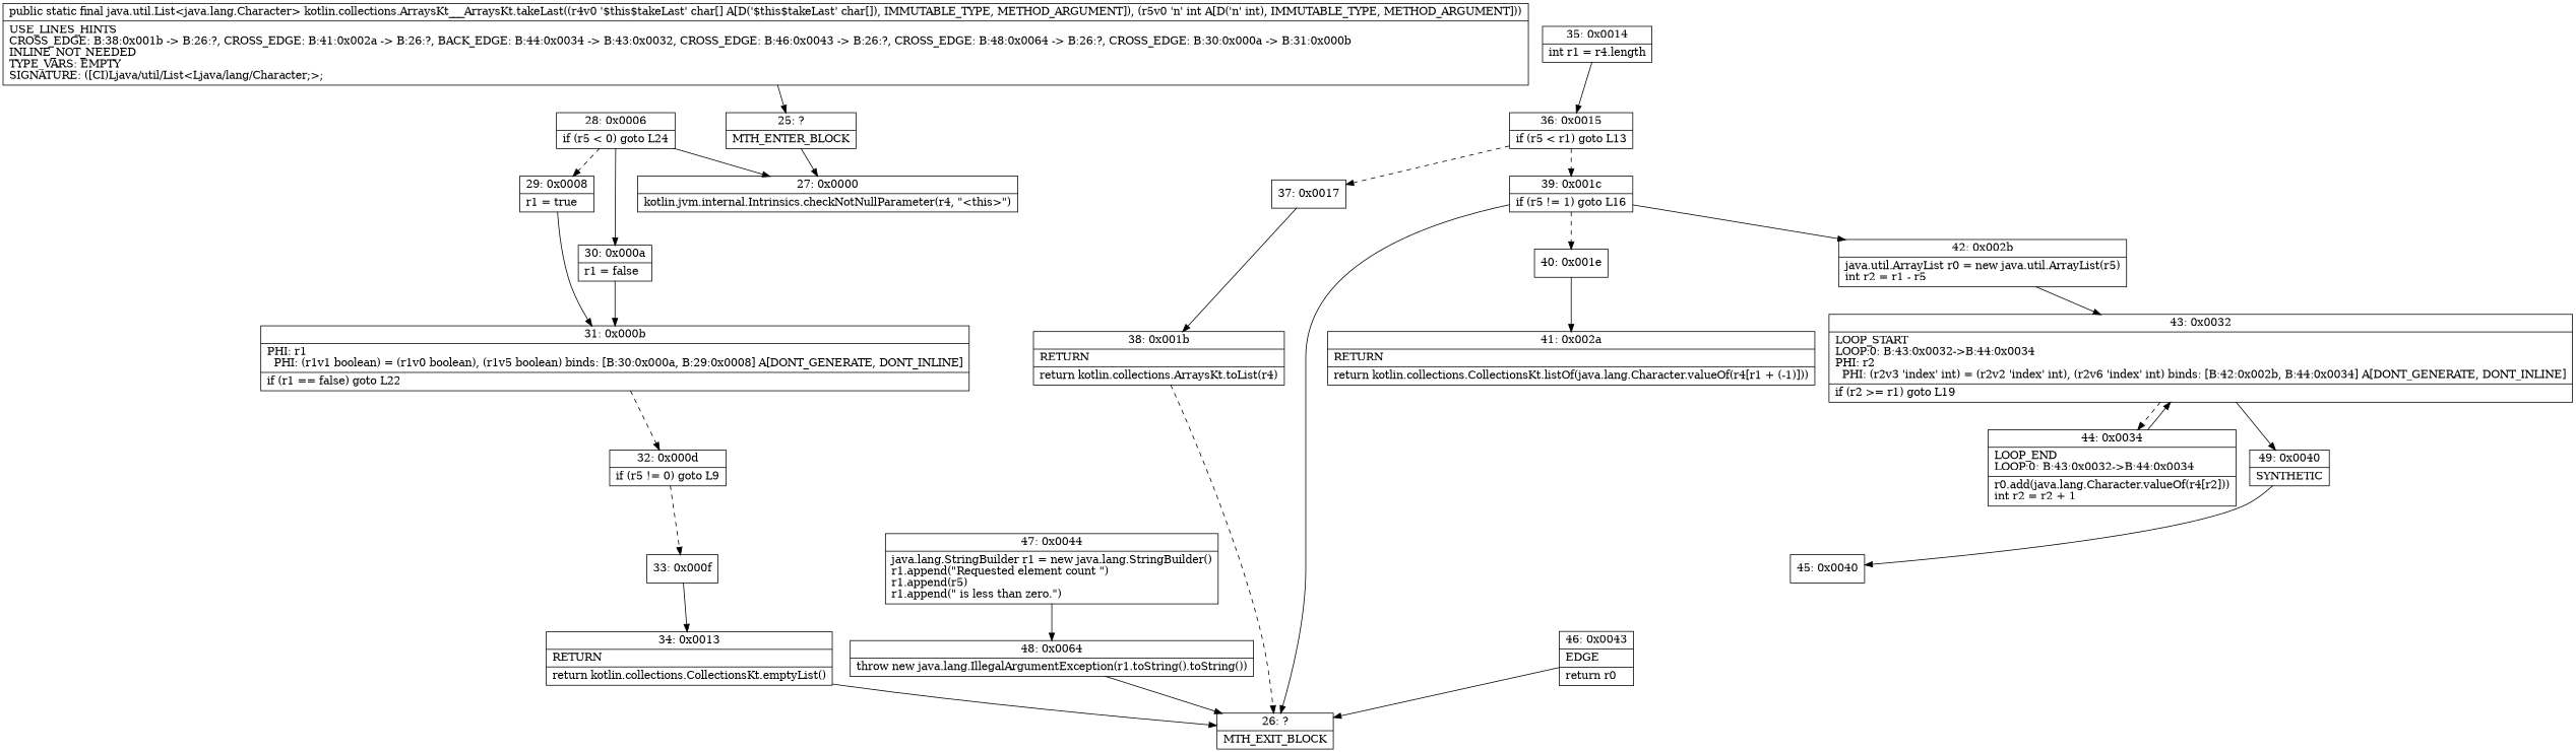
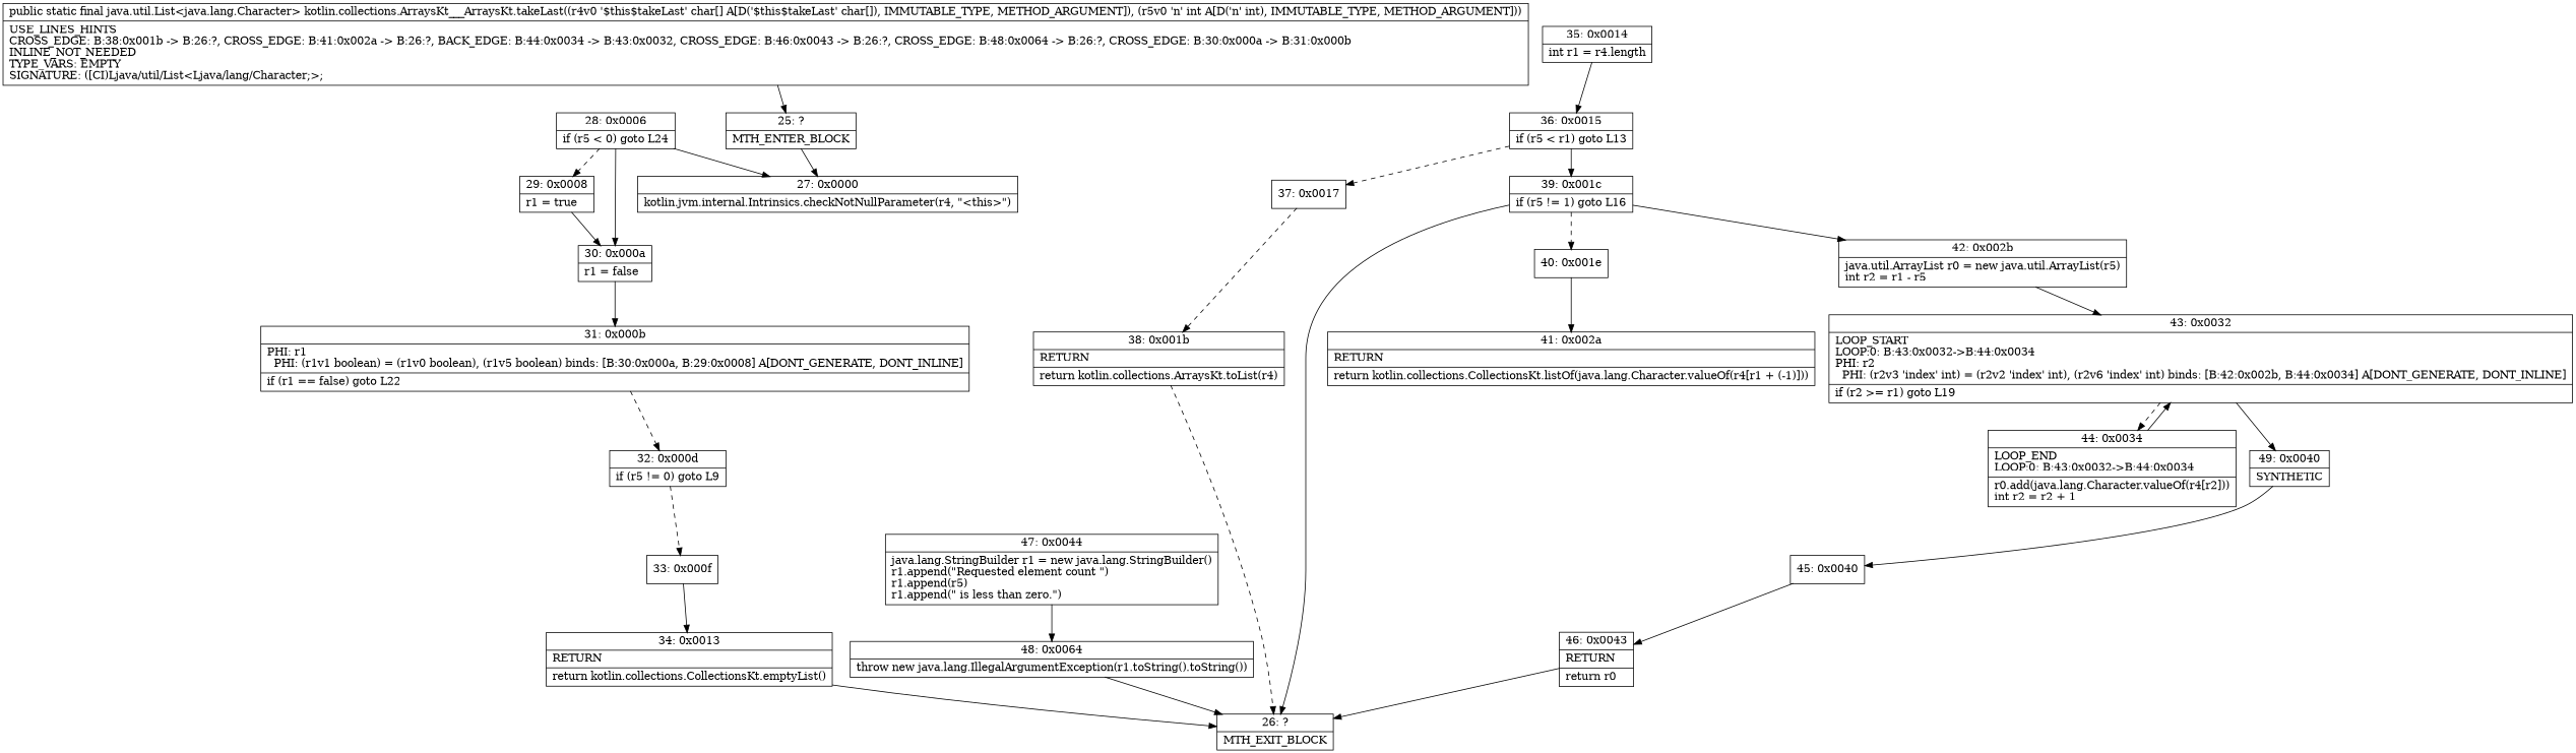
  digraph {
    node [shape=record]
    n1 [label="{25\:\ ?|MTH_ENTER_BLOCK\l}"]
    n2 [label="{27\:\ 0x0000|kotlin.jvm.internal.Intrinsics.checkNotNullParameter(r4, \"\<this\>\")\l}"]
    n3 [label="{28\:\ 0x0006|if (r5 \< 0) goto L24\l}"]
    n4 [label="{29\:\ 0x0008|r1 = true\l}"]
    n5 [label="{30\:\ 0x000a|r1 = false\l}"]
    n6 [label="{31\:\ 0x000b|PHI: r1 \l  PHI: (r1v1 boolean) = (r1v0 boolean), (r1v5 boolean) binds: [B:30:0x000a, B:29:0x0008] A[DONT_GENERATE, DONT_INLINE]\l|if (r1 == false) goto L22\l}"]
    n7 [label="{32\:\ 0x000d|if (r5 != 0) goto L9\l}"]
    n8 [label="{33\:\ 0x000f}"]
    n9 [label="{47\:\ 0x0044|java.lang.StringBuilder r1 = new java.lang.StringBuilder()\lr1.append(\"Requested element count \")\lr1.append(r5)\lr1.append(\" is less than zero.\")\l}"]
    n10 [label="{48\:\ 0x0064|throw new java.lang.IllegalArgumentException(r1.toString().toString())\l}"]
    n11 [label="{34\:\ 0x0013|RETURN\l|return kotlin.collections.CollectionsKt.emptyList()\l}"]
    n12 [label="{35\:\ 0x0014|int r1 = r4.length\l}"]
    n13 [label="{36\:\ 0x0015|if (r5 \< r1) goto L13\l}"]
    n14 [label="{26\:\ ?|MTH_EXIT_BLOCK\l}"]
    n15 [label="{37\:\ 0x0017}"]
    n16 [label="{39\:\ 0x001c|if (r5 != 1) goto L16\l}"]
    n17 [label="{38\:\ 0x001b|RETURN\l|return kotlin.collections.ArraysKt.toList(r4)\l}"]
    n18 [label="{40\:\ 0x001e}"]
    n19 [label="{42\:\ 0x002b|java.util.ArrayList r0 = new java.util.ArrayList(r5)\lint r2 = r1 \- r5\l}"]
    n20 [label="{41\:\ 0x002a|RETURN\l|return kotlin.collections.CollectionsKt.listOf(java.lang.Character.valueOf(r4[r1 + (\-1)]))\l}"]
    n21 [label="{43\:\ 0x0032|LOOP_START\lLOOP:0: B:43:0x0032\-\>B:44:0x0034\lPHI: r2 \l  PHI: (r2v3 'index' int) = (r2v2 'index' int), (r2v6 'index' int) binds: [B:42:0x002b, B:44:0x0034] A[DONT_GENERATE, DONT_INLINE]\l|if (r2 \>= r1) goto L19\l}"]
    n22 [label="{44\:\ 0x0034|LOOP_END\lLOOP:0: B:43:0x0032\-\>B:44:0x0034\l|r0.add(java.lang.Character.valueOf(r4[r2]))\lint r2 = r2 + 1\l}"]
    n23 [label="{49\:\ 0x0040|SYNTHETIC\l}"]
    n24 [label="{45\:\ 0x0040}"]
-   n25 [label="{46\:\ 0x0043|EDGE\l|return r0\l}"]
+   n25 [label="{46\:\ 0x0043|RETURN\l|return r0\l}"]
    n26 [label="{public static final java.util.List\<java.lang.Character\> kotlin.collections.ArraysKt___ArraysKt.takeLast((r4v0 '$this$takeLast' char[] A[D('$this$takeLast' char[]), IMMUTABLE_TYPE, METHOD_ARGUMENT]), (r5v0 'n' int A[D('n' int), IMMUTABLE_TYPE, METHOD_ARGUMENT]))  | USE_LINES_HINTS\lCROSS_EDGE: B:38:0x001b \-\> B:26:?, CROSS_EDGE: B:41:0x002a \-\> B:26:?, BACK_EDGE: B:44:0x0034 \-\> B:43:0x0032, CROSS_EDGE: B:46:0x0043 \-\> B:26:?, CROSS_EDGE: B:48:0x0064 \-\> B:26:?, CROSS_EDGE: B:30:0x000a \-\> B:31:0x000b\lINLINE_NOT_NEEDED\lTYPE_VARS: EMPTY\lSIGNATURE: ([CI)Ljava\/util\/List\<Ljava\/lang\/Character;\>;\l}"]
    n1 -> n2
    n3 -> n2
    n3 -> n4 [style=dashed]
    n3 -> n5
-   n4 -> n6
+   n4 -> n5
    n5 -> n6
    n6 -> n7 [style=dashed]
    n7 -> n8 [style=dashed]
    n8 -> n11
    n9 -> n10
    n10 -> n14
    n11 -> n14
    n12 -> n13
    n13 -> n15 [style=dashed]
-   n13 -> n16 [style=dashed]
-   n15 -> n17
+   n13 -> n16
+   n15 -> n17 [style=dashed]
    n16 -> n14
    n16 -> n18 [style=dashed]
    n16 -> n19
    n17 -> n14 [style=dashed]
    n18 -> n20
    n19 -> n21
    n21 -> n22 [style=dashed]
    n21 -> n23
    n22 -> n21
    n23 -> n24
+   n24 -> n25
    n25 -> n14
    n26 -> n1
  }
